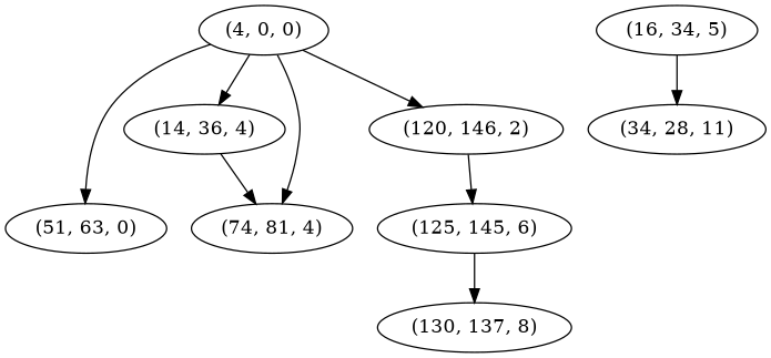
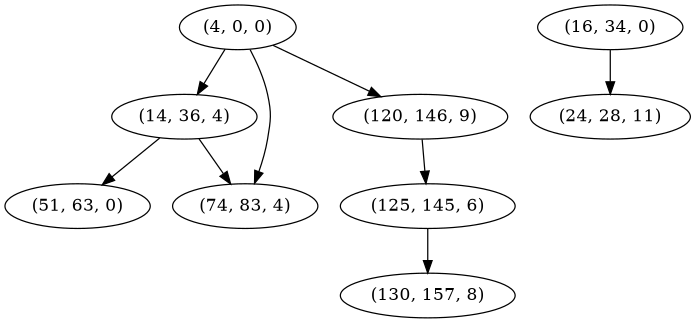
  digraph {
    n1 [label="(4, 0, 0)"]
    "(14, 36, 4)"
    n3 [label="(51, 63, 0)"]
-   "(74, 81, 4)"
-   "(120, 146, 2)"
+   "(74, 81, 4)" [label="(74, 83, 4)"]
+   "(120, 146, 2)" [label="(120, 146, 9)"]
    n6 [label="(125, 145, 6)"]
-   "(16, 34, 5)"
-   "(24, 28, 11)" [label="(34, 28, 11)"]
-   "(130, 137, 8)"
+   "(16, 34, 5)" [label="(16, 34, 0)"]
+   "(24, 28, 11)"
+   "(130, 137, 8)" [label="(130, 157, 8)"]
    n1 -> "(14, 36, 4)"
-   n1 -> n3
+   "(14, 36, 4)" -> n3
    n1 -> "(74, 81, 4)"
    n1 -> "(120, 146, 2)"
    "(14, 36, 4)" -> "(74, 81, 4)"
    "(120, 146, 2)" -> n6
    n6 -> "(130, 137, 8)"
    "(16, 34, 5)" -> "(24, 28, 11)"
  }
